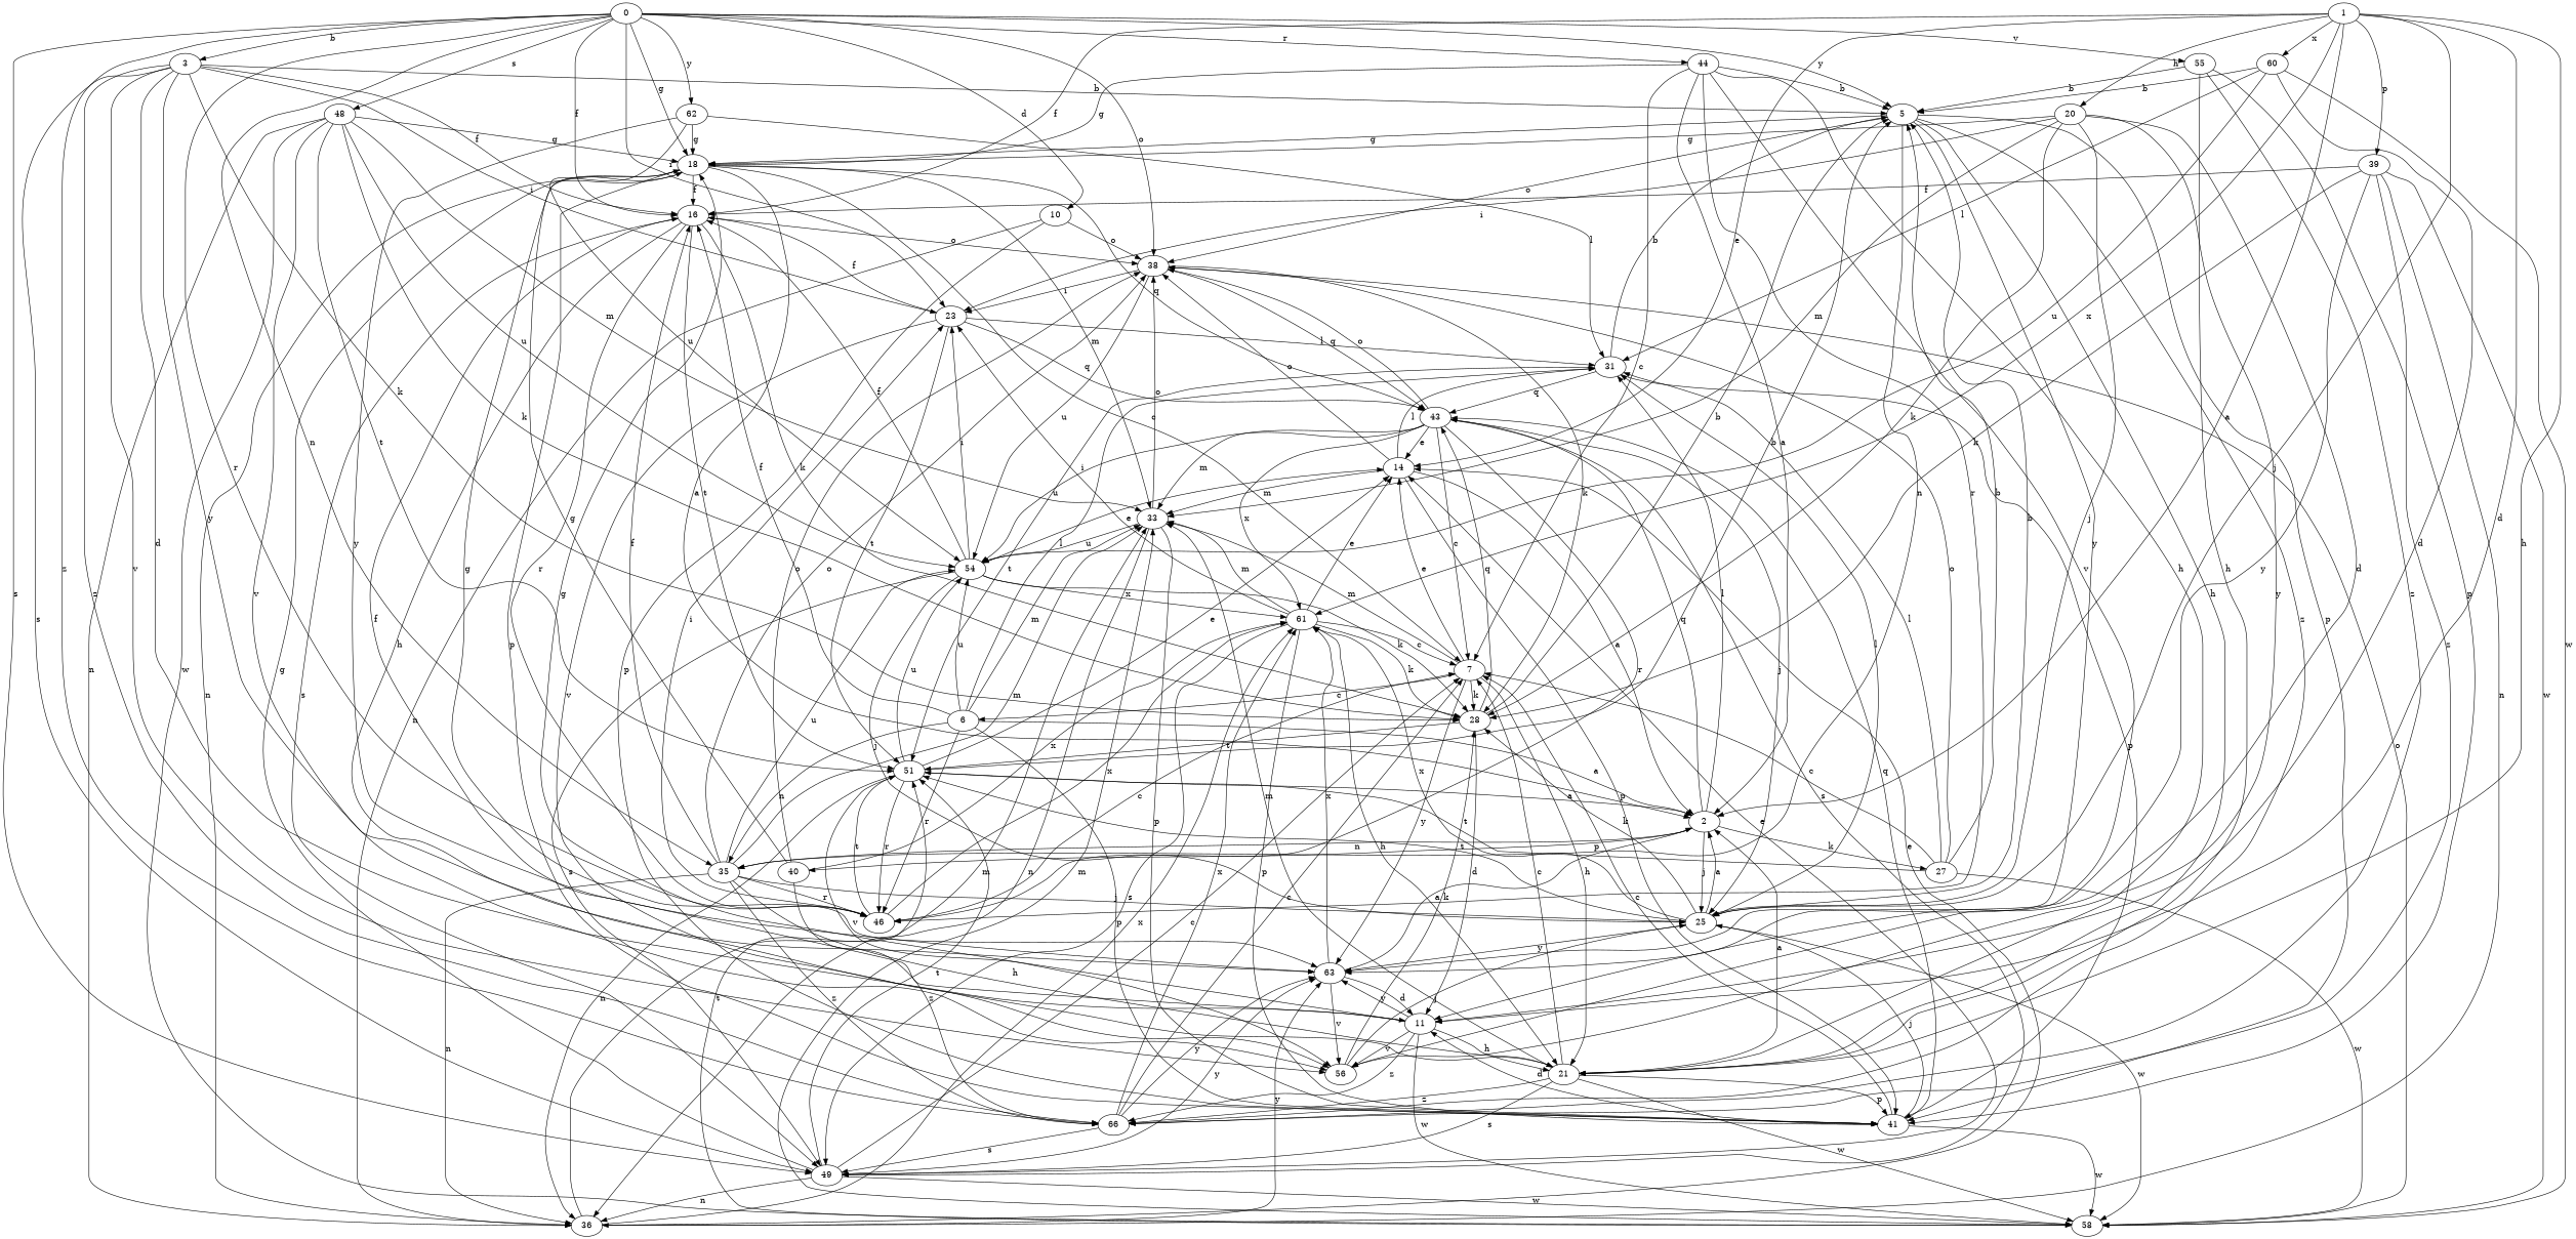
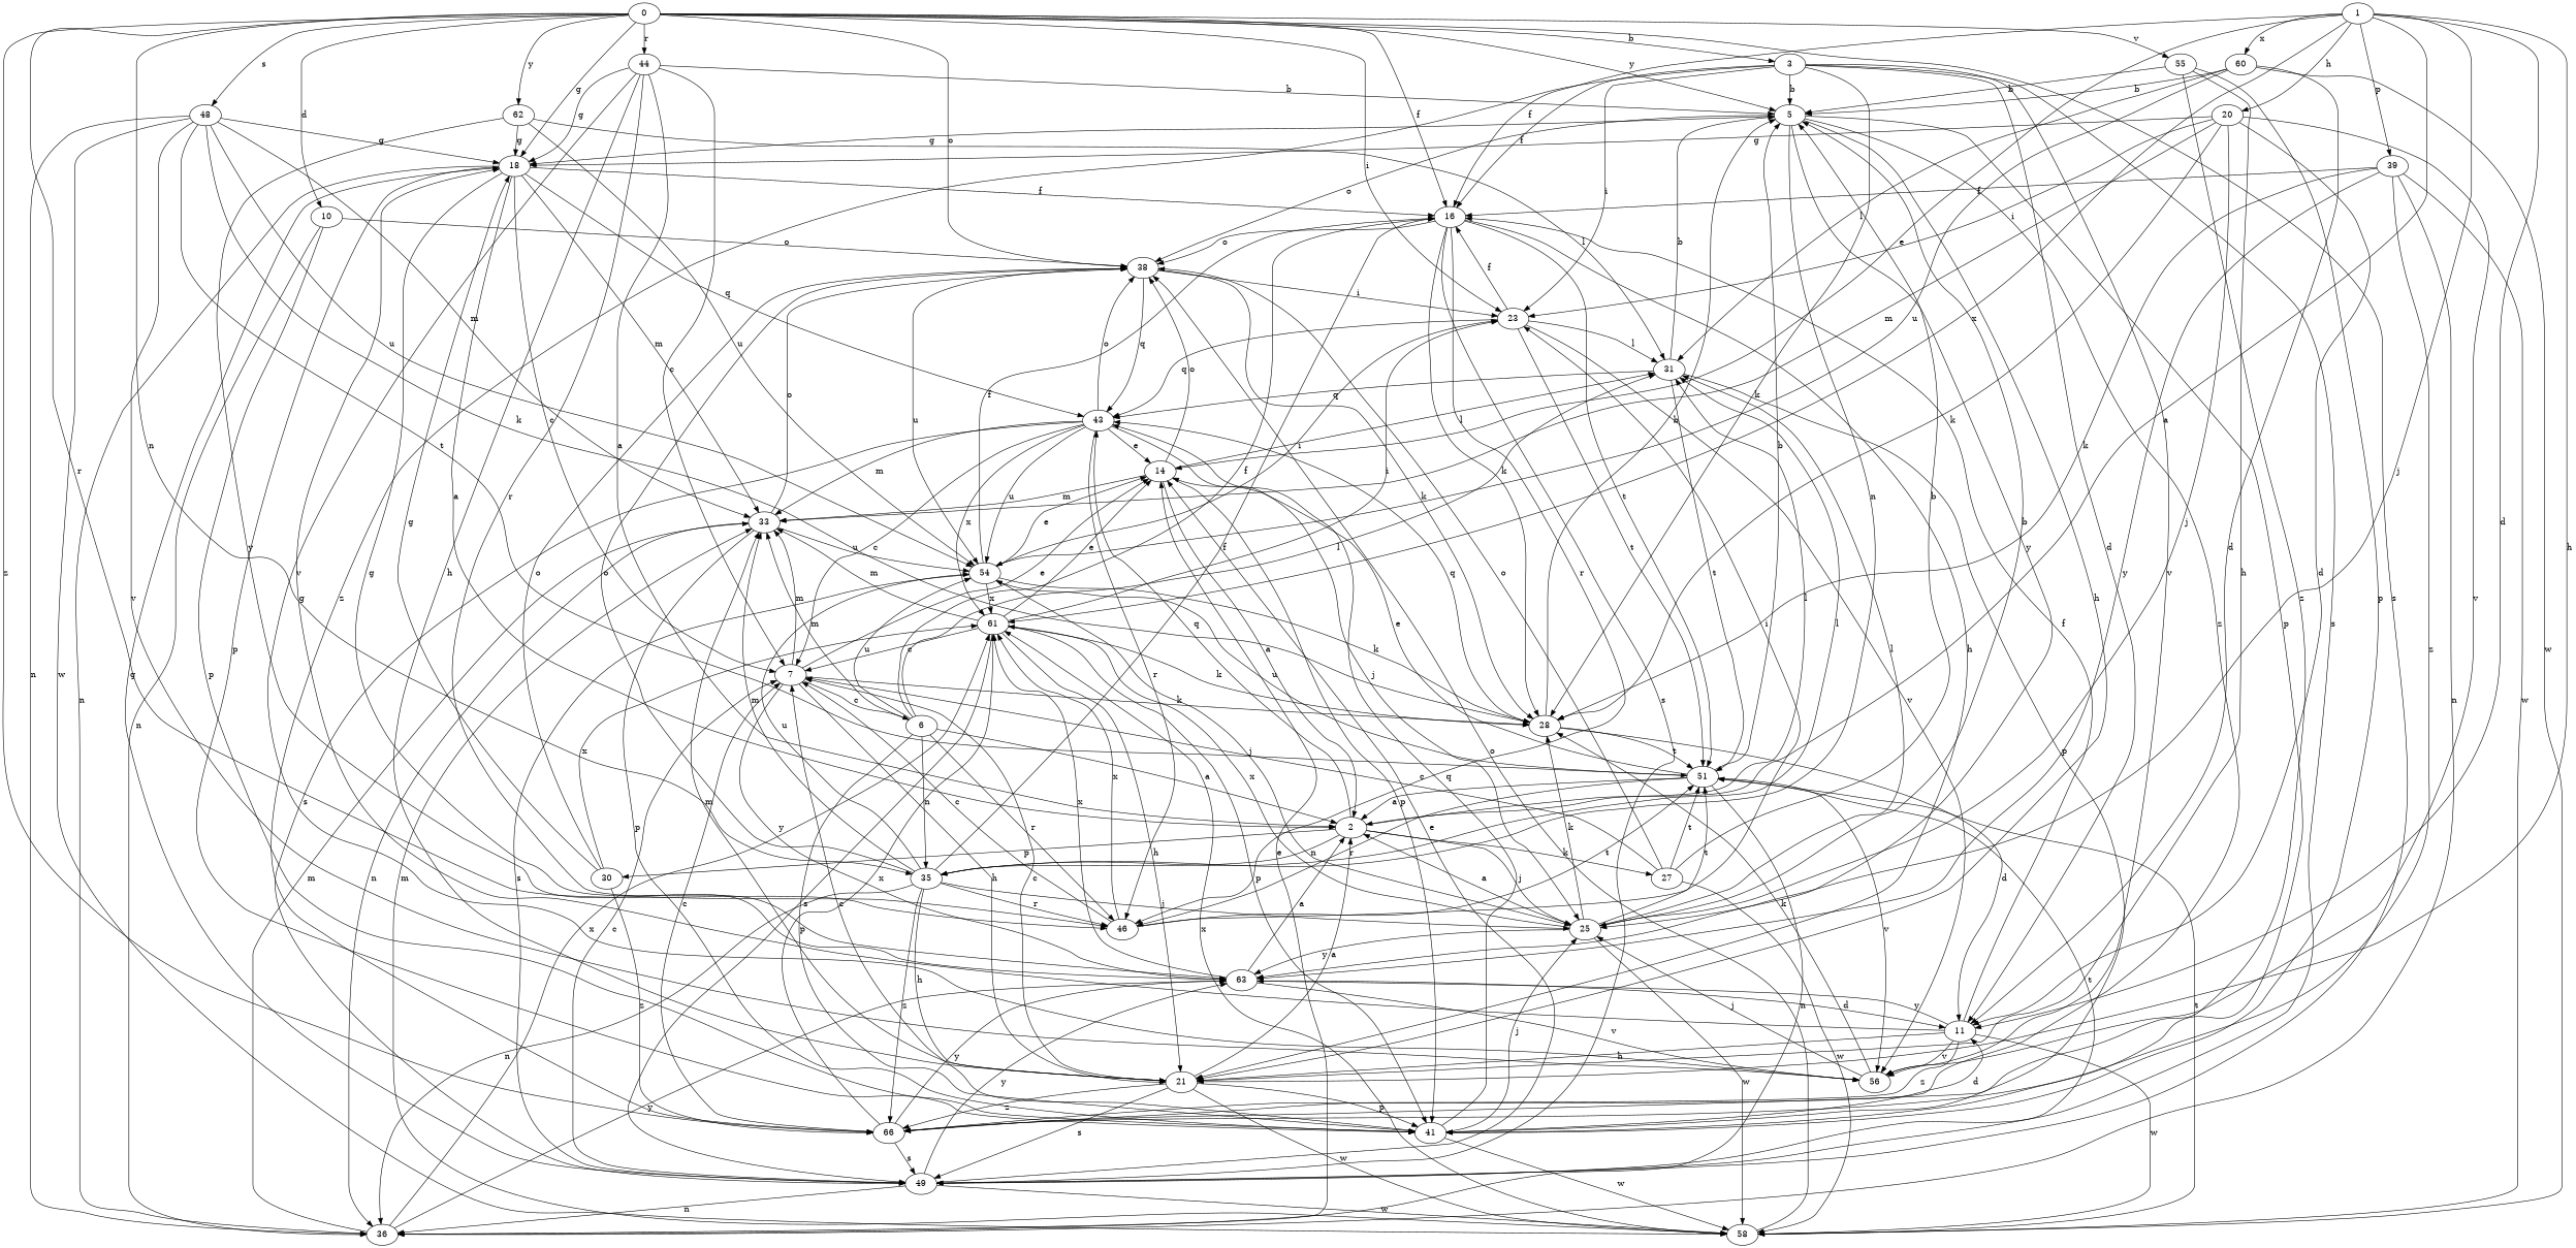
  strict digraph {
    0
    3
    5
    10
    16
    18
    23
    35
    38
    44
    46
    48
    49
    55
    62
    66
    11
    28
    56
    63
    21
    41
    36
    51
    2
    43
    33
    7
    31
    25
    54
    61
    58
    14
    1
    20
    39
    60
    27
-   40
+   40 [label=30]
    6
    0 -> 3 [label=b]
    0 -> 5 [label=y]
    0 -> 10 [label=d]
    0 -> 16 [label=f]
    0 -> 18 [label=g]
    0 -> 23 [label=i]
    0 -> 35 [label=n]
    0 -> 38 [label=o]
    0 -> 44 [label=r]
    0 -> 46 [label=r]
    0 -> 48 [label=s]
    0 -> 49 [label=s]
    0 -> 55 [label=v]
    0 -> 62 [label=y]
    0 -> 66 [label=z]
    3 -> 5 [label=b]
    3 -> 16 [label=f]
    3 -> 23 [label=i]
    3 -> 49 [label=s]
    3 -> 66 [label=z]
    3 -> 11 [label=d]
    3 -> 28 [label=k]
    3 -> 56 [label=v]
-   3 -> 63 [label=y]
    5 -> 18 [label=g]
    5 -> 35 [label=n]
    5 -> 38 [label=o]
    5 -> 66 [label=z]
    5 -> 63 [label=y]
    5 -> 21 [label=h]
    5 -> 41 [label=p]
    10 -> 38 [label=o]
    10 -> 41 [label=p]
    10 -> 36 [label=n]
    16 -> 38 [label=o]
    16 -> 46 [label=r]
    16 -> 49 [label=s]
    16 -> 28 [label=k]
    16 -> 21 [label=h]
    16 -> 51 [label=t]
    18 -> 16 [label=f]
    18 -> 63 [label=g]
    18 -> 41 [label=p]
    18 -> 36 [label=n]
    18 -> 2 [label=a]
    18 -> 43 [label=q]
    18 -> 33 [label=m]
    18 -> 7 [label=c]
    23 -> 16 [label=f]
    23 -> 56 [label=v]
    23 -> 51 [label=t]
    23 -> 43 [label=q]
    23 -> 31 [label=l]
    35 -> 16 [label=f]
    35 -> 38 [label=o]
    35 -> 46 [label=r]
    35 -> 66 [label=z]
    35 -> 21 [label=h]
    35 -> 36 [label=n]
    35 -> 33 [label=m]
-   27 -> 31 [label=l]
+   35 -> 31 [label=l]
    35 -> 25 [label=j]
    35 -> 54 [label=u]
    38 -> 23 [label=i]
    38 -> 28 [label=k]
    38 -> 43 [label=q]
    38 -> 54 [label=u]
    44 -> 5 [label=b]
    44 -> 18 [label=g]
    44 -> 46 [label=r]
    44 -> 56 [label=v]
    44 -> 21 [label=h]
    44 -> 2 [label=a]
    44 -> 7 [label=c]
    46 -> 23 [label=i]
    46 -> 51 [label=t]
    46 -> 7 [label=c]
    46 -> 61 [label=x]
    48 -> 18 [label=g]
    48 -> 28 [label=k]
    48 -> 56 [label=v]
    48 -> 36 [label=n]
    48 -> 51 [label=t]
    48 -> 33 [label=m]
    48 -> 54 [label=u]
    48 -> 58 [label=w]
    49 -> 18 [label=g]
    49 -> 63 [label=y]
    49 -> 36 [label=n]
    49 -> 51 [label=t]
    49 -> 7 [label=c]
    49 -> 58 [label=w]
    49 -> 14 [label=e]
    55 -> 5 [label=b]
    55 -> 66 [label=z]
    55 -> 21 [label=h]
    55 -> 41 [label=p]
    62 -> 18 [label=g]
    62 -> 63 [label=y]
    62 -> 31 [label=l]
    62 -> 54 [label=u]
    66 -> 49 [label=s]
    66 -> 63 [label=y]
    66 -> 7 [label=c]
    66 -> 61 [label=x]
    11 -> 16 [label=f]
    11 -> 18 [label=g]
    11 -> 66 [label=z]
    11 -> 56 [label=v]
    11 -> 63 [label=y]
    11 -> 21 [label=h]
    11 -> 58 [label=w]
    28 -> 5 [label=b]
    28 -> 11 [label=d]
    28 -> 51 [label=t]
    28 -> 43 [label=q]
    56 -> 28 [label=k]
    56 -> 25 [label=j]
    63 -> 11 [label=d]
    63 -> 56 [label=v]
    63 -> 2 [label=a]
    63 -> 61 [label=x]
    21 -> 49 [label=s]
    21 -> 66 [label=z]
    21 -> 41 [label=p]
    21 -> 2 [label=a]
    21 -> 33 [label=m]
    21 -> 7 [label=c]
    21 -> 58 [label=w]
    41 -> 11 [label=d]
    41 -> 43 [label=q]
    41 -> 7 [label=c]
    41 -> 25 [label=j]
    41 -> 58 [label=w]
    36 -> 63 [label=y]
    36 -> 33 [label=m]
    36 -> 61 [label=x]
    36 -> 14 [label=e]
    51 -> 5 [label=b]
    51 -> 46 [label=r]
    51 -> 56 [label=v]
    51 -> 36 [label=n]
    51 -> 2 [label=a]
    51 -> 54 [label=u]
    51 -> 14 [label=e]
    2 -> 35 [label=n]
    2 -> 43 [label=q]
    2 -> 31 [label=l]
    2 -> 25 [label=j]
    2 -> 27 [label=k]
    2 -> 40 [label=p]
    43 -> 38 [label=o]
    43 -> 46 [label=r]
    43 -> 49 [label=s]
    43 -> 33 [label=m]
    43 -> 7 [label=c]
    43 -> 25 [label=j]
    43 -> 54 [label=u]
    43 -> 61 [label=x]
    43 -> 14 [label=e]
    33 -> 38 [label=o]
    33 -> 41 [label=p]
    33 -> 36 [label=n]
    33 -> 54 [label=u]
    7 -> 28 [label=k]
    7 -> 63 [label=y]
    7 -> 21 [label=h]
    7 -> 33 [label=m]
    7 -> 14 [label=e]
    7 -> 6 [label=c]
    31 -> 5 [label=b]
    31 -> 41 [label=p]
    31 -> 51 [label=t]
    31 -> 43 [label=q]
    25 -> 5 [label=b]
    25 -> 28 [label=k]
    25 -> 63 [label=y]
    25 -> 51 [label=t]
    25 -> 2 [label=a]
    25 -> 31 [label=l]
    25 -> 61 [label=x]
    25 -> 58 [label=w]
    54 -> 16 [label=f]
    54 -> 23 [label=i]
    54 -> 49 [label=s]
    54 -> 28 [label=k]
    54 -> 25 [label=j]
    54 -> 61 [label=x]
    54 -> 14 [label=e]
    61 -> 23 [label=i]
    61 -> 49 [label=s]
    61 -> 28 [label=k]
    61 -> 21 [label=h]
    61 -> 41 [label=p]
    61 -> 33 [label=m]
    61 -> 7 [label=c]
    61 -> 14 [label=e]
    58 -> 38 [label=o]
    58 -> 51 [label=t]
    58 -> 33 [label=m]
+   58 -> 61 [label=x]
    14 -> 38 [label=o]
    14 -> 41 [label=p]
    14 -> 2 [label=a]
    14 -> 33 [label=m]
    14 -> 31 [label=l]
    1 -> 16 [label=f]
    1 -> 11 [label=d]
    1 -> 21 [label=h]
    1 -> 2 [label=a]
    1 -> 25 [label=j]
    1 -> 61 [label=x]
    1 -> 14 [label=e]
    1 -> 20 [label=h]
    1 -> 39 [label=p]
    1 -> 60 [label=x]
    20 -> 18 [label=g]
    20 -> 23 [label=i]
    20 -> 11 [label=d]
    20 -> 28 [label=k]
-   20 -> 56 [label=y]
+   20 -> 56 [label=v]
    20 -> 33 [label=m]
    20 -> 25 [label=j]
    39 -> 16 [label=f]
    39 -> 66 [label=z]
    39 -> 28 [label=k]
    39 -> 63 [label=y]
    39 -> 36 [label=n]
    39 -> 58 [label=w]
    60 -> 5 [label=b]
    60 -> 11 [label=d]
    60 -> 31 [label=l]
    60 -> 54 [label=u]
    60 -> 58 [label=w]
    27 -> 5 [label=b]
    27 -> 38 [label=o]
    27 -> 51 [label=t]
    27 -> 7 [label=c]
    27 -> 58 [label=w]
    40 -> 18 [label=g]
    40 -> 38 [label=o]
    40 -> 66 [label=z]
    40 -> 61 [label=x]
    6 -> 16 [label=f]
    6 -> 35 [label=n]
    6 -> 46 [label=r]
    6 -> 41 [label=p]
    6 -> 2 [label=a]
    6 -> 33 [label=m]
    6 -> 31 [label=l]
    6 -> 54 [label=u]
  }
